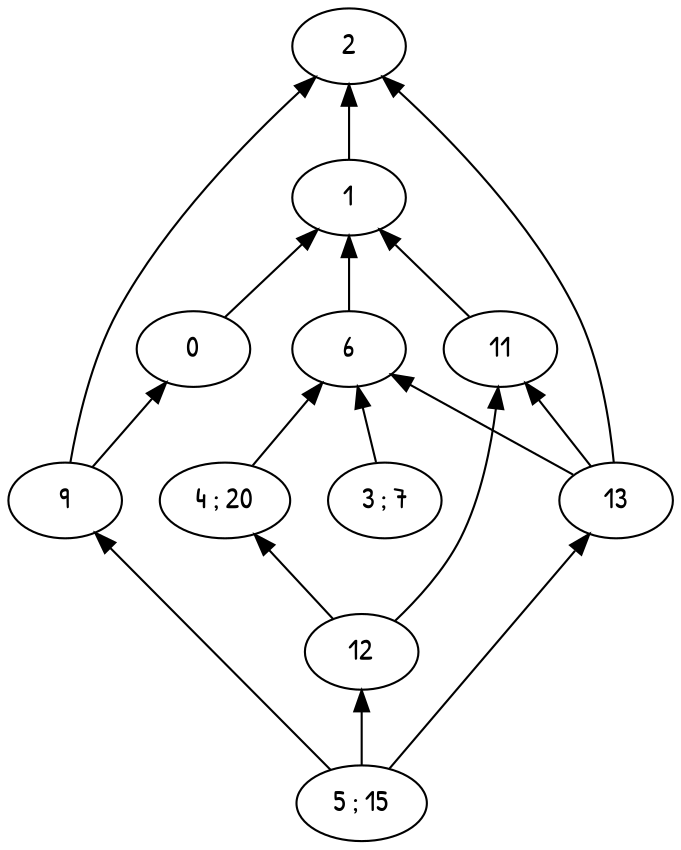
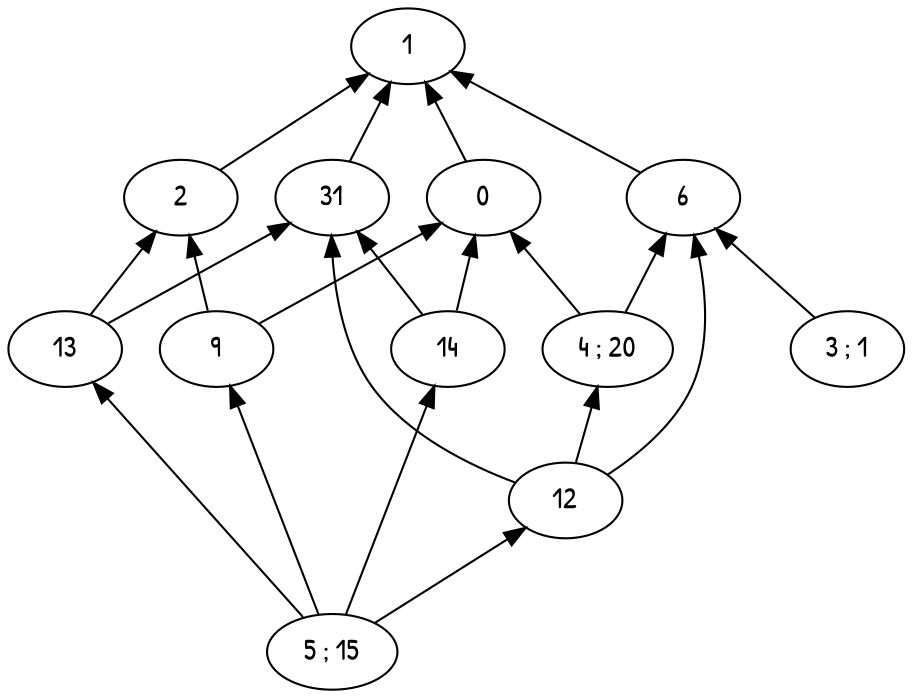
  strict digraph {
    fontname="Patrick Hand"
    node [fontname="Patrick Hand"]
    edge [dir=back fontname="Patrick Hand"]
    n1 [height=0.5 label=1 width=0.75]
    n2 [height=0.5 label=2 width=0.75]
    n3 [height=0.5 label=6 width=0.75]
    n4 [height=0.5 label=0 width=0.75]
-   n5 [height=0.5 label=11 width=0.75]
+   n5 [height=0.5 label=31 width=0.75]
    n6 [height=0.5 label=9 width=0.75]
    n7 [height=0.5 label=13 width=0.75]
-   n8 [height=0.5 label="3 ; 7" width=0.75]
+   n8 [height=0.5 label="3 ; 1" width=0.75]
    n9 [height=0.5 label="4 ; 20" width=0.86659]
+   n10 [height=0.5 label=14 width=0.75]
    n11 [height=0.5 label=12 width=0.75]
    n12 [height=0.5 label="5 ; 15" width=0.86659]
-   n2 -> n1
+   n1 -> n2
    n1 -> n3
    n1 -> n4
    n1 -> n5
    n2 -> n6
    n2 -> n7
-   n3 -> n7
+   n3 -> n11
    n3 -> n8
    n3 -> n9
    n4 -> n6
+   n4 -> n9
+   n4 -> n10
    n5 -> n7
+   n5 -> n10
    n5 -> n11
    n6 -> n12
    n7 -> n12
    n9 -> n11
+   n10 -> n12
    n11 -> n12
  }
